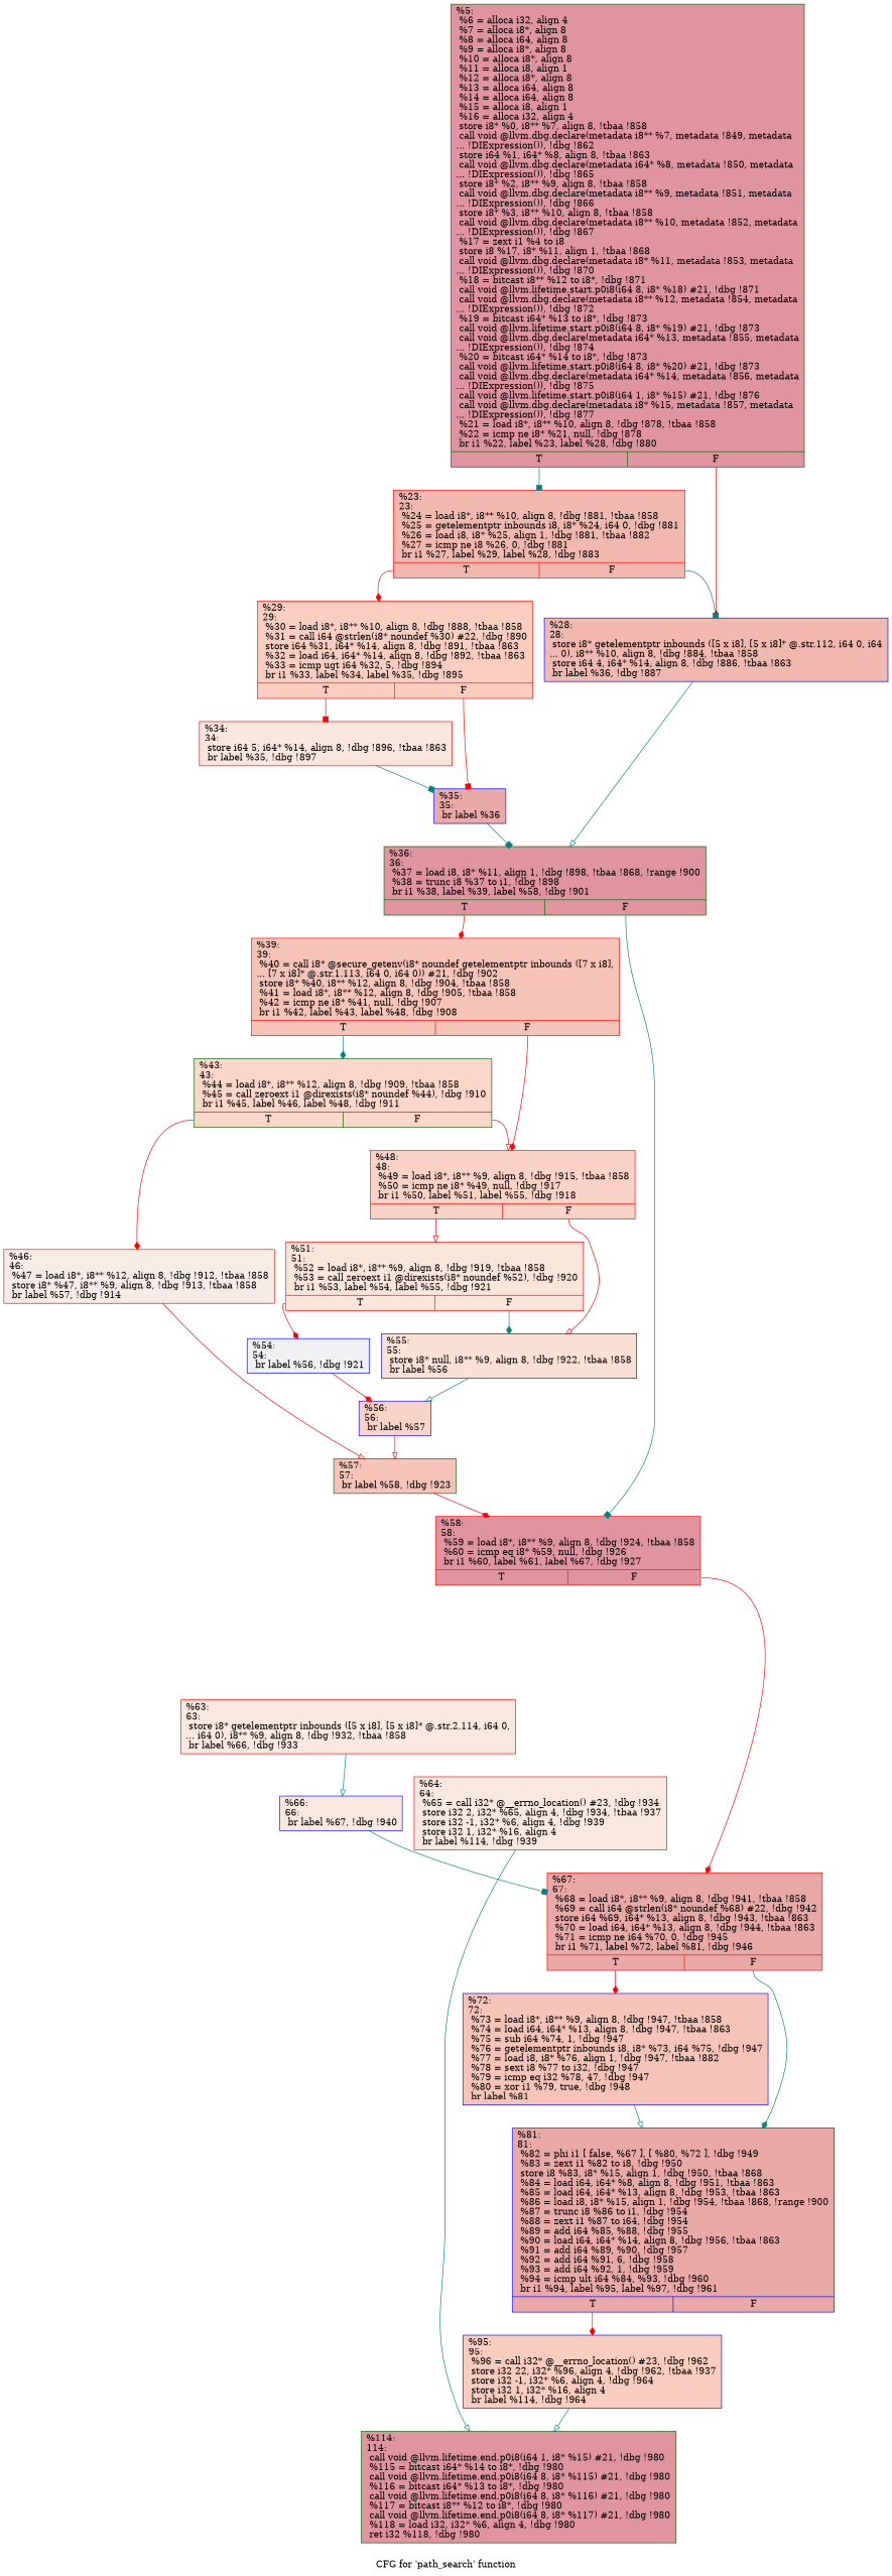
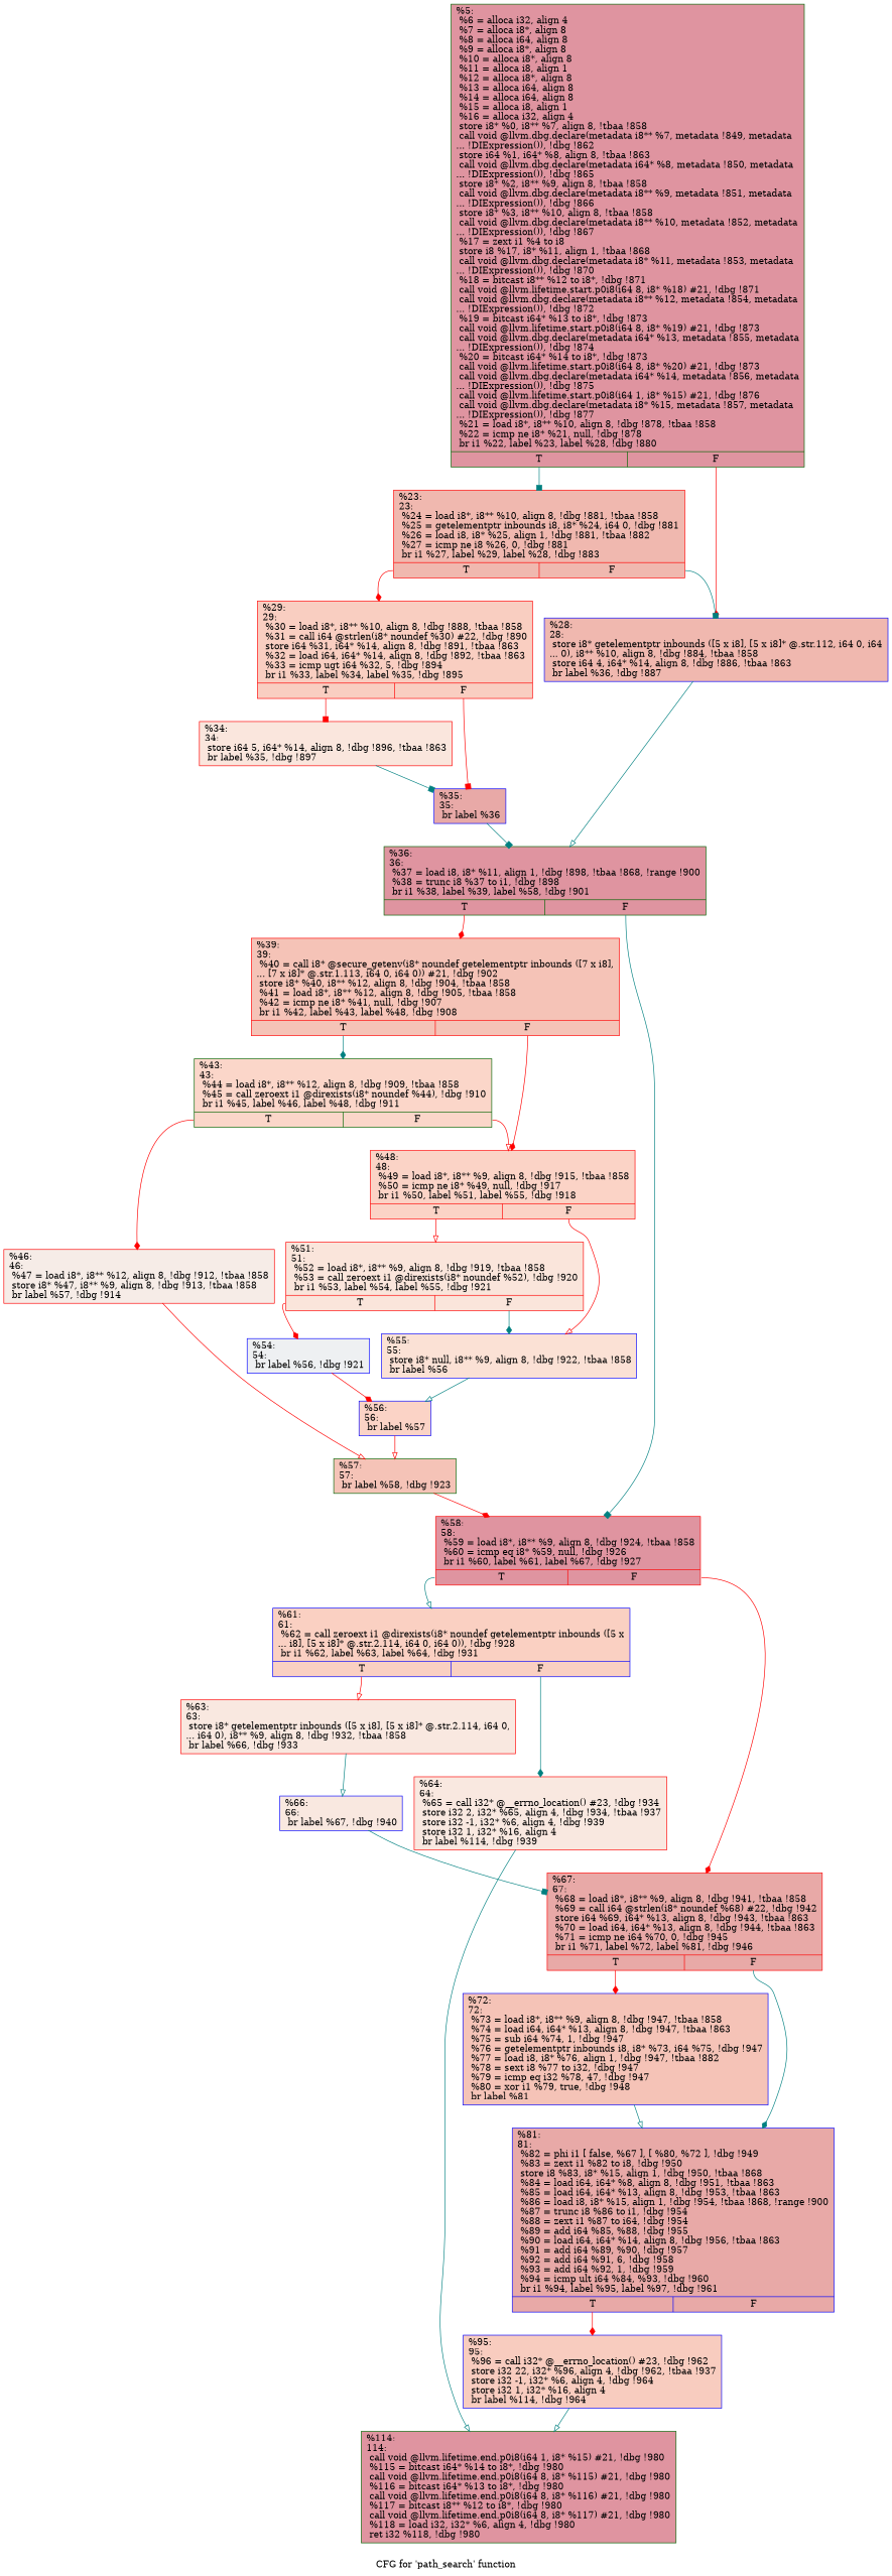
  digraph {
    label="CFG for 'path_search' function"
    node [color=red fillcolor="#b70d2870" shape=record style=filled]
    edge [arrowhead=diamond color=red]
    n1 [color=darkgreen label="{%5:\l  %6 = alloca i32, align 4\l  %7 = alloca i8*, align 8\l  %8 = alloca i64, align 8\l  %9 = alloca i8*, align 8\l  %10 = alloca i8*, align 8\l  %11 = alloca i8, align 1\l  %12 = alloca i8*, align 8\l  %13 = alloca i64, align 8\l  %14 = alloca i64, align 8\l  %15 = alloca i8, align 1\l  %16 = alloca i32, align 4\l  store i8* %0, i8** %7, align 8, !tbaa !858\l  call void @llvm.dbg.declare(metadata i8** %7, metadata !849, metadata\l... !DIExpression()), !dbg !862\l  store i64 %1, i64* %8, align 8, !tbaa !863\l  call void @llvm.dbg.declare(metadata i64* %8, metadata !850, metadata\l... !DIExpression()), !dbg !865\l  store i8* %2, i8** %9, align 8, !tbaa !858\l  call void @llvm.dbg.declare(metadata i8** %9, metadata !851, metadata\l... !DIExpression()), !dbg !866\l  store i8* %3, i8** %10, align 8, !tbaa !858\l  call void @llvm.dbg.declare(metadata i8** %10, metadata !852, metadata\l... !DIExpression()), !dbg !867\l  %17 = zext i1 %4 to i8\l  store i8 %17, i8* %11, align 1, !tbaa !868\l  call void @llvm.dbg.declare(metadata i8* %11, metadata !853, metadata\l... !DIExpression()), !dbg !870\l  %18 = bitcast i8** %12 to i8*, !dbg !871\l  call void @llvm.lifetime.start.p0i8(i64 8, i8* %18) #21, !dbg !871\l  call void @llvm.dbg.declare(metadata i8** %12, metadata !854, metadata\l... !DIExpression()), !dbg !872\l  %19 = bitcast i64* %13 to i8*, !dbg !873\l  call void @llvm.lifetime.start.p0i8(i64 8, i8* %19) #21, !dbg !873\l  call void @llvm.dbg.declare(metadata i64* %13, metadata !855, metadata\l... !DIExpression()), !dbg !874\l  %20 = bitcast i64* %14 to i8*, !dbg !873\l  call void @llvm.lifetime.start.p0i8(i64 8, i8* %20) #21, !dbg !873\l  call void @llvm.dbg.declare(metadata i64* %14, metadata !856, metadata\l... !DIExpression()), !dbg !875\l  call void @llvm.lifetime.start.p0i8(i64 1, i8* %15) #21, !dbg !876\l  call void @llvm.dbg.declare(metadata i8* %15, metadata !857, metadata\l... !DIExpression()), !dbg !877\l  %21 = load i8*, i8** %10, align 8, !dbg !878, !tbaa !858\l  %22 = icmp ne i8* %21, null, !dbg !878\l  br i1 %22, label %23, label %28, !dbg !880\l|{<s0>T|<s1>F}}"]
    n2 [fillcolor="#dc5d4a70" label="{%23:\l23:                                               \l  %24 = load i8*, i8** %10, align 8, !dbg !881, !tbaa !858\l  %25 = getelementptr inbounds i8, i8* %24, i64 0, !dbg !881\l  %26 = load i8, i8* %25, align 1, !dbg !881, !tbaa !882\l  %27 = icmp ne i8 %26, 0, !dbg !881\l  br i1 %27, label %29, label %28, !dbg !883\l|{<s0>T|<s1>F}}"]
    n3 [color=blue fillcolor="#dc5d4a70" label="{%28:\l28:                                               \l  store i8* getelementptr inbounds ([5 x i8], [5 x i8]* @.str.112, i64 0, i64\l... 0), i8** %10, align 8, !dbg !884, !tbaa !858\l  store i64 4, i64* %14, align 8, !dbg !886, !tbaa !863\l  br label %36, !dbg !887\l}"]
    n4 [fillcolor="#f2907270" label="{%29:\l29:                                               \l  %30 = load i8*, i8** %10, align 8, !dbg !888, !tbaa !858\l  %31 = call i64 @strlen(i8* noundef %30) #22, !dbg !890\l  store i64 %31, i64* %14, align 8, !dbg !891, !tbaa !863\l  %32 = load i64, i64* %14, align 8, !dbg !892, !tbaa !863\l  %33 = icmp ugt i64 %32, 5, !dbg !894\l  br i1 %33, label %34, label %35, !dbg !895\l|{<s0>T|<s1>F}}"]
    n5 [color=darkgreen label="{%36:\l36:                                               \l  %37 = load i8, i8* %11, align 1, !dbg !898, !tbaa !868, !range !900\l  %38 = trunc i8 %37 to i1, !dbg !898\l  br i1 %38, label %39, label %58, !dbg !901\l|{<s0>T|<s1>F}}"]
    n6 [fillcolor="#f3c7b170" label="{%34:\l34:                                               \l  store i64 5, i64* %14, align 8, !dbg !896, !tbaa !863\l  br label %35, !dbg !897\l}"]
    n7 [color=blue fillcolor="#ca3b3770" label="{%35:\l35:                                               \l  br label %36\l}"]
    n8 [fillcolor="#e8765c70" label="{%39:\l39:                                               \l  %40 = call i8* @secure_getenv(i8* noundef getelementptr inbounds ([7 x i8],\l... [7 x i8]* @.str.1.113, i64 0, i64 0)) #21, !dbg !902\l  store i8* %40, i8** %12, align 8, !dbg !904, !tbaa !858\l  %41 = load i8*, i8** %12, align 8, !dbg !905, !tbaa !858\l  %42 = icmp ne i8* %41, null, !dbg !907\l  br i1 %42, label %43, label %48, !dbg !908\l|{<s0>T|<s1>F}}"]
    n9 [label="{%58:\l58:                                               \l  %59 = load i8*, i8** %9, align 8, !dbg !924, !tbaa !858\l  %60 = icmp eq i8* %59, null, !dbg !926\l  br i1 %60, label %61, label %67, !dbg !927\l|{<s0>T|<s1>F}}"]
    n10 [color=darkgreen fillcolor="#f6a38570" label="{%43:\l43:                                               \l  %44 = load i8*, i8** %12, align 8, !dbg !909, !tbaa !858\l  %45 = call zeroext i1 @direxists(i8* noundef %44), !dbg !910\l  br i1 %45, label %46, label %48, !dbg !911\l|{<s0>T|<s1>F}}"]
    n11 [fillcolor="#f59c7d70" label="{%48:\l48:                                               \l  %49 = load i8*, i8** %9, align 8, !dbg !915, !tbaa !858\l  %50 = icmp ne i8* %49, null, !dbg !917\l  br i1 %50, label %51, label %55, !dbg !918\l|{<s0>T|<s1>F}}"]
+   n12 [color=blue fillcolor="#f3947570" label="{%61:\l61:                                               \l  %62 = call zeroext i1 @direxists(i8* noundef getelementptr inbounds ([5 x\l... i8], [5 x i8]* @.str.2.114, i64 0, i64 0)), !dbg !928\l  br i1 %62, label %63, label %64, !dbg !931\l|{<s0>T|<s1>F}}"]
    n13 [fillcolor="#ca3b3770" label="{%67:\l67:                                               \l  %68 = load i8*, i8** %9, align 8, !dbg !941, !tbaa !858\l  %69 = call i64 @strlen(i8* noundef %68) #22, !dbg !942\l  store i64 %69, i64* %13, align 8, !dbg !943, !tbaa !863\l  %70 = load i64, i64* %13, align 8, !dbg !944, !tbaa !863\l  %71 = icmp ne i64 %70, 0, !dbg !945\l  br i1 %71, label %72, label %81, !dbg !946\l|{<s0>T|<s1>F}}"]
    n14 [fillcolor="#ead5c970" label="{%46:\l46:                                               \l  %47 = load i8*, i8** %12, align 8, !dbg !912, !tbaa !858\l  store i8* %47, i8** %9, align 8, !dbg !913, !tbaa !858\l  br label %57, !dbg !914\l}"]
    n15 [fillcolor="#f4c5ad70" label="{%51:\l51:                                               \l  %52 = load i8*, i8** %9, align 8, !dbg !919, !tbaa !858\l  %53 = call zeroext i1 @direxists(i8* noundef %52), !dbg !920\l  br i1 %53, label %54, label %55, !dbg !921\l|{<s0>T|<s1>F}}"]
    n16 [color=blue fillcolor="#f7bca170" label="{%55:\l55:                                               \l  store i8* null, i8** %9, align 8, !dbg !922, !tbaa !858\l  br label %56\l}"]
    n17 [fillcolor="#f1ccb870" label="{%63:\l63:                                               \l  store i8* getelementptr inbounds ([5 x i8], [5 x i8]* @.str.2.114, i64 0,\l... i64 0), i8** %9, align 8, !dbg !932, !tbaa !858\l  br label %66, !dbg !933\l}"]
    n18 [fillcolor="#f1ccb870" label="{%64:\l64:                                               \l  %65 = call i32* @__errno_location() #23, !dbg !934\l  store i32 2, i32* %65, align 4, !dbg !934, !tbaa !937\l  store i32 -1, i32* %6, align 4, !dbg !939\l  store i32 1, i32* %16, align 4\l  br label %114, !dbg !939\l}"]
    n19 [color=blue fillcolor="#e8765c70" label="{%72:\l72:                                               \l  %73 = load i8*, i8** %9, align 8, !dbg !947, !tbaa !858\l  %74 = load i64, i64* %13, align 8, !dbg !947, !tbaa !863\l  %75 = sub i64 %74, 1, !dbg !947\l  %76 = getelementptr inbounds i8, i8* %73, i64 %75, !dbg !947\l  %77 = load i8, i8* %76, align 1, !dbg !947, !tbaa !882\l  %78 = sext i8 %77 to i32, !dbg !947\l  %79 = icmp eq i32 %78, 47, !dbg !947\l  %80 = xor i1 %79, true, !dbg !948\l  br label %81\l}"]
    n20 [color=blue fillcolor="#ca3b3770" label="{%81:\l81:                                               \l  %82 = phi i1 [ false, %67 ], [ %80, %72 ], !dbg !949\l  %83 = zext i1 %82 to i8, !dbg !950\l  store i8 %83, i8* %15, align 1, !dbg !950, !tbaa !868\l  %84 = load i64, i64* %8, align 8, !dbg !951, !tbaa !863\l  %85 = load i64, i64* %13, align 8, !dbg !953, !tbaa !863\l  %86 = load i8, i8* %15, align 1, !dbg !954, !tbaa !868, !range !900\l  %87 = trunc i8 %86 to i1, !dbg !954\l  %88 = zext i1 %87 to i64, !dbg !954\l  %89 = add i64 %85, %88, !dbg !955\l  %90 = load i64, i64* %14, align 8, !dbg !956, !tbaa !863\l  %91 = add i64 %89, %90, !dbg !957\l  %92 = add i64 %91, 6, !dbg !958\l  %93 = add i64 %92, 1, !dbg !959\l  %94 = icmp ult i64 %84, %93, !dbg !960\l  br i1 %94, label %95, label %97, !dbg !961\l|{<s0>T|<s1>F}}"]
    n21 [color=darkgreen fillcolor="#e8765c70" label="{%57:\l57:                                               \l  br label %58, !dbg !923\l}"]
    n22 [color=blue fillcolor="#d9dce170" label="{%54:\l54:                                               \l  br label %56, !dbg !921\l}"]
    n23 [color=blue fillcolor="#f59c7d70" label="{%56:\l56:                                               \l  br label %57\l}"]
    n24 [color=blue fillcolor="#f1ccb870" label="{%66:\l66:                                               \l  br label %67, !dbg !940\l}"]
    n25 [color=darkgreen label="{%114:\l114:                                              \l  call void @llvm.lifetime.end.p0i8(i64 1, i8* %15) #21, !dbg !980\l  %115 = bitcast i64* %14 to i8*, !dbg !980\l  call void @llvm.lifetime.end.p0i8(i64 8, i8* %115) #21, !dbg !980\l  %116 = bitcast i64* %13 to i8*, !dbg !980\l  call void @llvm.lifetime.end.p0i8(i64 8, i8* %116) #21, !dbg !980\l  %117 = bitcast i8** %12 to i8*, !dbg !980\l  call void @llvm.lifetime.end.p0i8(i64 8, i8* %117) #21, !dbg !980\l  %118 = load i32, i32* %6, align 4, !dbg !980\l  ret i32 %118, !dbg !980\l}"]
    n26 [color=blue fillcolor="#f08b6e70" label="{%95:\l95:                                               \l  %96 = call i32* @__errno_location() #23, !dbg !962\l  store i32 22, i32* %96, align 4, !dbg !962, !tbaa !937\l  store i32 -1, i32* %6, align 4, !dbg !964\l  store i32 1, i32* %16, align 4\l  br label %114, !dbg !964\l}"]
    n1 -> n2 [arrowhead=box color=teal tailport=s0]
    n1 -> n3 [tailport=s1]
    n2 -> n3 [arrowhead=box color=teal tailport=s1]
    n2 -> n4 [tailport=s0]
    n3 -> n5 [arrowhead=onormal color=teal]
    n4 -> n6 [arrowhead=box tailport=s0]
    n4 -> n7 [arrowhead=box tailport=s1]
    n5 -> n8 [tailport=s0]
    n5 -> n9 [arrowhead=box color=teal tailport=s1]
    n6 -> n7 [arrowhead=box color=teal]
    n7 -> n5 [arrowhead=box color=teal]
    n8 -> n10 [color=teal tailport=s0]
    n8 -> n11 [tailport=s1]
+   n9 -> n12 [arrowhead=onormal color=teal tailport=s0]
    n9 -> n13 [tailport=s1]
    n10 -> n11 [arrowhead=onormal tailport=s1]
    n10 -> n14 [tailport=s0]
    n11 -> n15 [arrowhead=onormal tailport=s0]
    n11 -> n16 [arrowhead=onormal tailport=s1]
+   n12 -> n17 [arrowhead=onormal tailport=s0]
+   n12 -> n18 [color=teal tailport=s1]
    n13 -> n19 [tailport=s0]
    n13 -> n20 [color=teal tailport=s1]
    n14 -> n21 [arrowhead=onormal]
    n15 -> n16 [color=teal tailport=s1]
    n15 -> n22 [tailport=s0]
    n16 -> n23 [arrowhead=onormal color=teal]
    n17 -> n24 [arrowhead=onormal color=teal]
    n18 -> n25 [arrowhead=onormal color=teal]
    n19 -> n20 [arrowhead=onormal color=teal]
    n20 -> n26 [tailport=s0]
    n21 -> n9
    n22 -> n23
    n23 -> n21 [arrowhead=onormal]
    n24 -> n13 [arrowhead=box color=teal]
    n26 -> n25 [arrowhead=onormal color=teal]
  }
